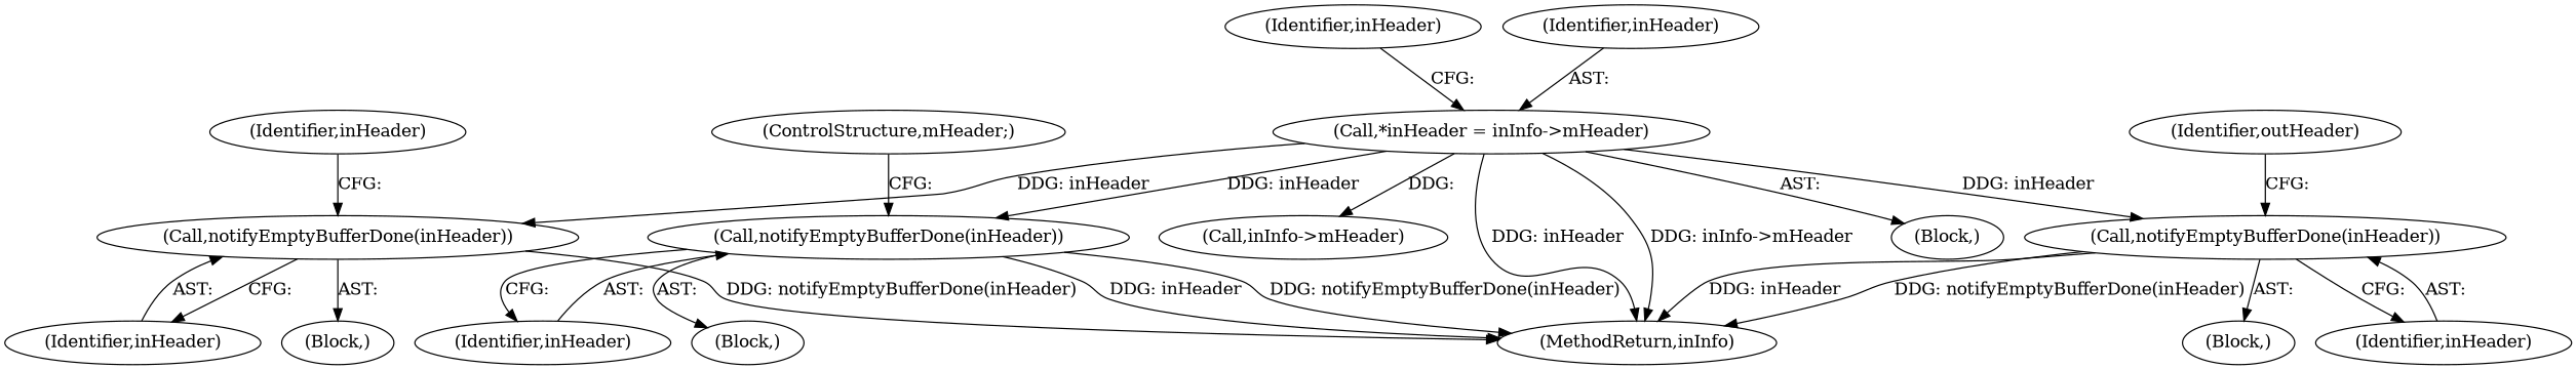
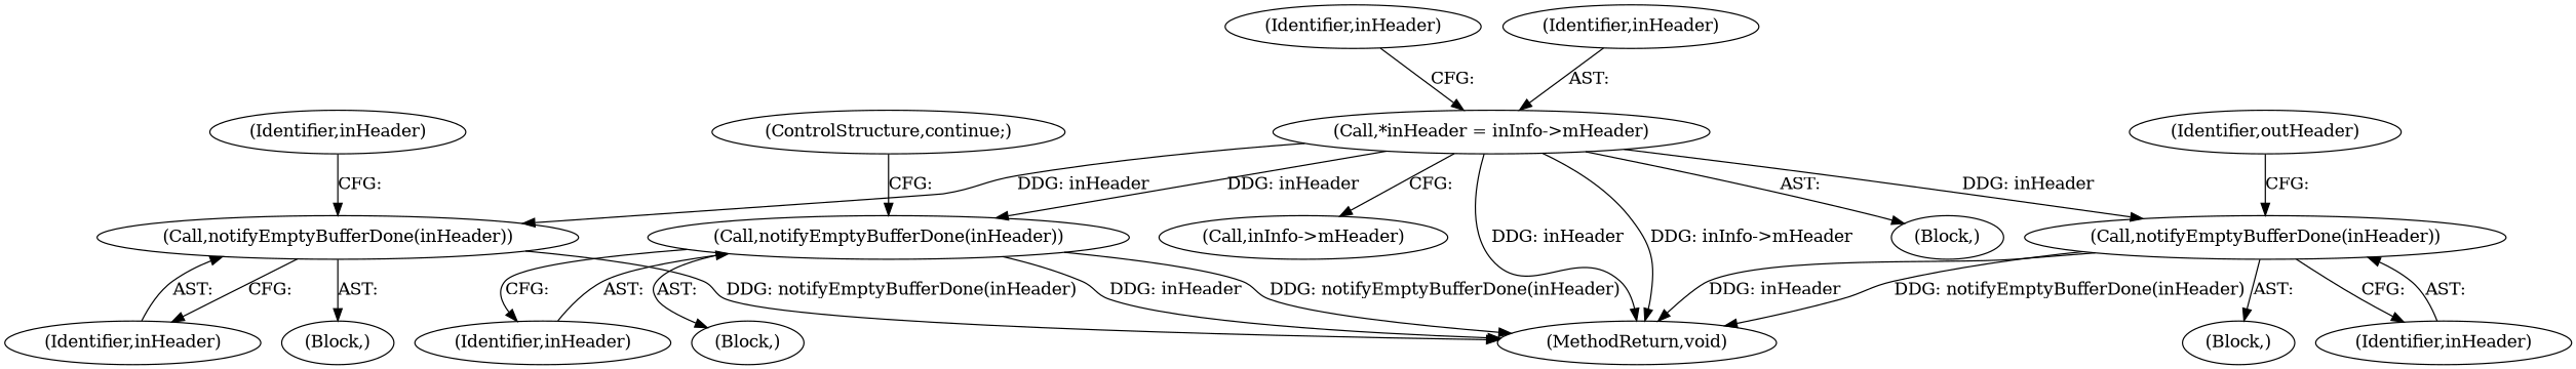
  digraph {
    n1 [label="(Call,*inHeader = inInfo->mHeader)"]
    n2 [label="(Call,notifyEmptyBufferDone(inHeader))"]
    n3 [label="(Call,notifyEmptyBufferDone(inHeader))"]
    n4 [label="(Call,notifyEmptyBufferDone(inHeader))"]
-   n5 [label="(MethodReturn,inInfo)"]
+   n5 [label="(MethodReturn,void)"]
    n6 [label="(Block,)"]
    n7 [label="(Call,inInfo->mHeader)"]
    n8 [label="(Identifier,inHeader)"]
    n9 [label="(Block,)"]
    n10 [label="(Block,)"]
    n11 [label="(Identifier,inHeader)"]
    n12 [label="(Block,)"]
    n13 [label="(Identifier,inHeader)"]
    n14 [label="(Identifier,inHeader)"]
    n15 [label="(Identifier,inHeader)"]
    n16 [label="(Identifier,outHeader)"]
    n17 [label="(Identifier,inHeader)"]
-   n18 [label="(ControlStructure,mHeader;)"]
+   n18 [label="(ControlStructure,continue;)"]
    n1 -> n2 [label="DDG: inHeader"]
    n1 -> n3 [label="DDG: inHeader"]
    n1 -> n4 [label="DDG: inHeader"]
    n1 -> n5 [label="DDG: inInfo->mHeader"]
    n1 -> n5 [label="DDG: inHeader"]
    n1 -> n6 [label="AST: "]
-   n1 -> n7 [label="DDG: "]
+   n1 -> n7 [label="CFG: "]
    n2 -> n5 [label="DDG: inHeader"]
    n2 -> n5 [label="DDG: notifyEmptyBufferDone(inHeader)"]
    n2 -> n8 [label="CFG: "]
    n2 -> n9 [label="AST: "]
    n3 -> n5 [label="DDG: inHeader"]
    n3 -> n5 [label="DDG: notifyEmptyBufferDone(inHeader)"]
    n3 -> n10 [label="AST: "]
    n3 -> n11 [label="CFG: "]
    n4 -> n5 [label="DDG: notifyEmptyBufferDone(inHeader)"]
    n4 -> n12 [label="AST: "]
    n4 -> n13 [label="CFG: "]
    n8 -> n2 [label="AST: "]
    n11 -> n3 [label="AST: "]
    n13 -> n4 [label="AST: "]
    n14 -> n1 [label="CFG: "]
    n15 -> n1 [label="AST: "]
    n16 -> n3 [label="CFG: "]
    n17 -> n4 [label="CFG: "]
    n18 -> n2 [label="CFG: "]
  }
